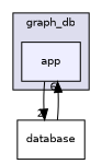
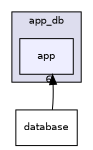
  digraph {
    compound=true
    node [fontname=Helvetica fontsize=10 shape=box]
    edge [labeldistance=1.5 labelfontname=Helvetica labelfontsize=10]
    n1 [fillcolor="#eeeeff" label=app pencolor=black style=filled]
    n2 [label=database]
    subgraph cluster_1 {
      bgcolor="#ddddee"
      fontname=Helvetica
      fontsize=10
-     label=graph_db
+     label=app_db
      pencolor=black
      n1
    }
-   n1 -> n2 [headlabel=2]
    n2 -> n1 [headlabel=6]
  }
